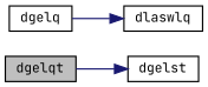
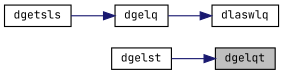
  digraph {
    fontname="JetBrains Mono"
    rankdir=RL
    node [color=black fillcolor=white fontname="JetBrains Mono" fontsize=10 shape=record style=filled]
    edge [color=midnightblue dir=back fontname="JetBrains Mono" fontsize=10 labelfontname=Helvetica labelfontsize=10 style=solid]
    n1 [fillcolor=grey75 fontcolor=black height=0.2 label=dgelqt width=0.4]
    n2 [height=0.2 label=dgelst width=0.4]
    n3 [height=0.2 label=dgelq width=0.4]
+   n4 [height=0.2 label=dgetsls width=0.4]
    n5 [height=0.2 label=dlaswlq width=0.4]
-   n2 -> n1
+   n1 -> n2
+   n3 -> n4
    n5 -> n3
  }
